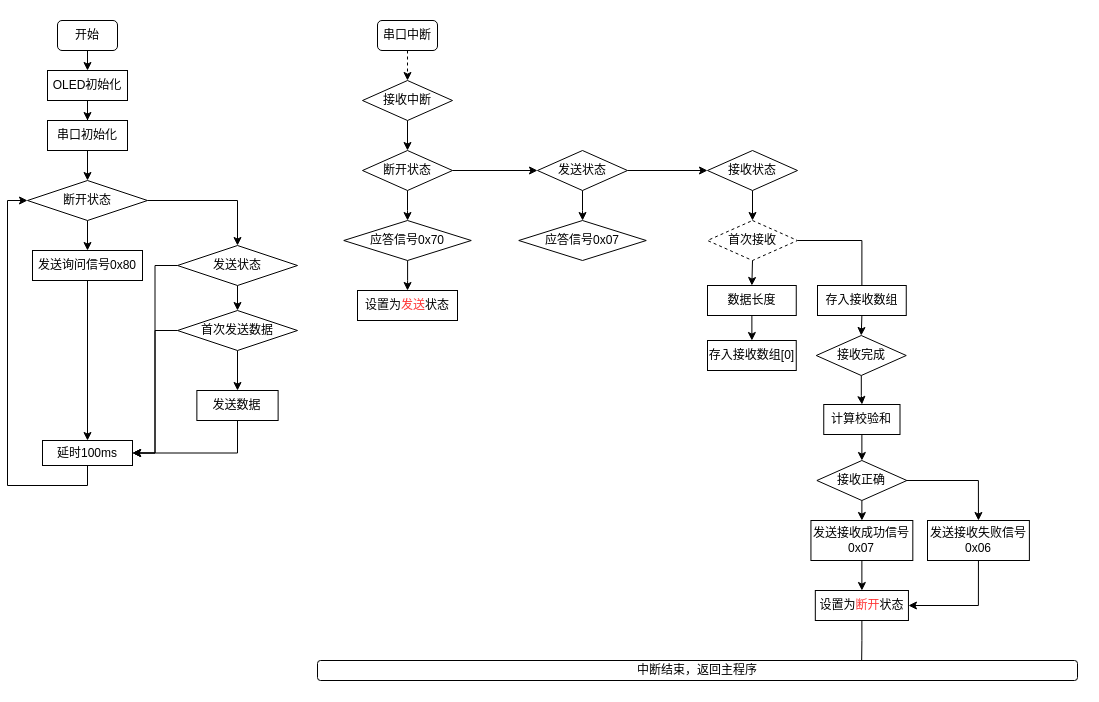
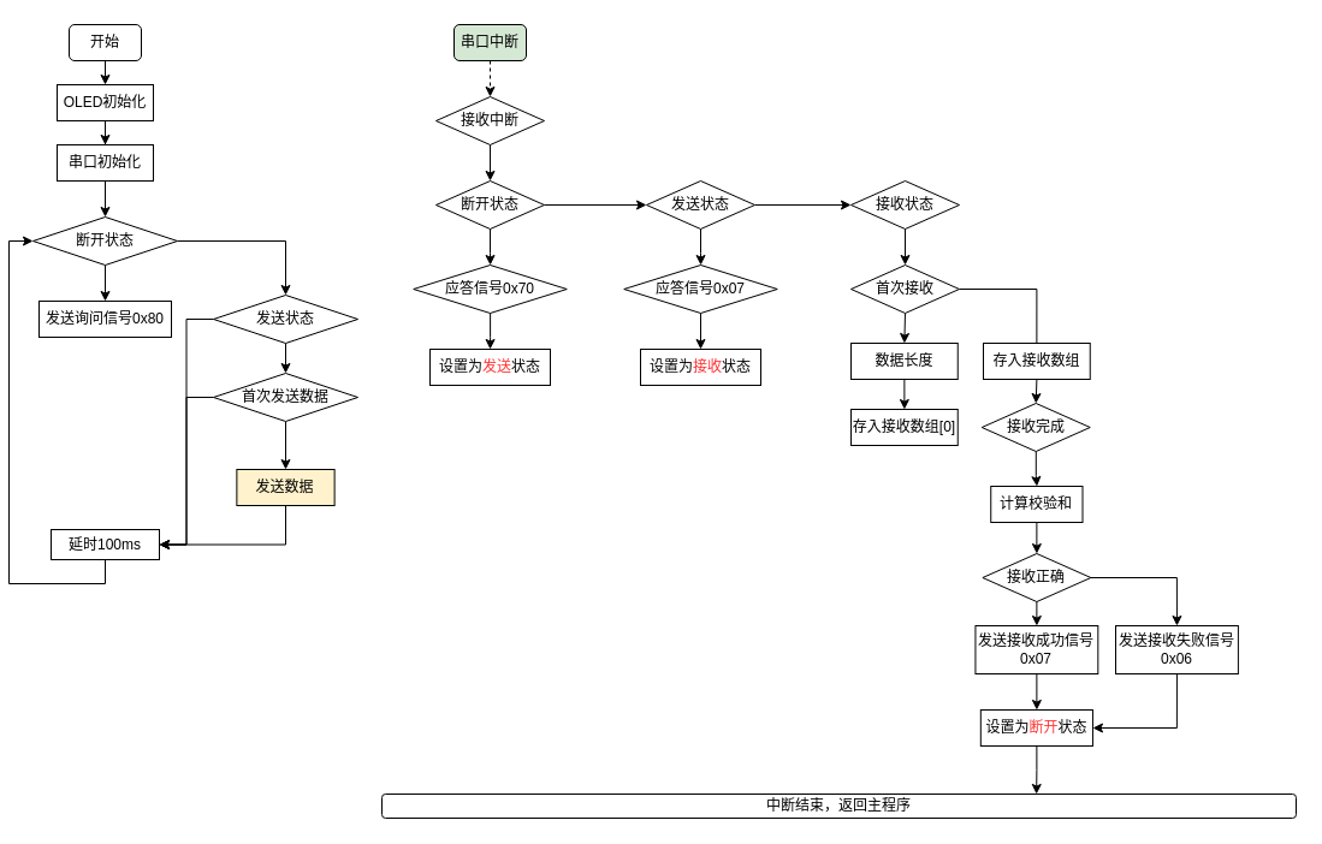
  <mxCell id="0" />
  <mxCell id="1" parent="0" />
  <mxCell id="2" style="edgeStyle=orthogonalEdgeStyle;rounded=0;orthogonalLoop=1;jettySize=auto;html=1;exitX=0.5;exitY=1;exitDx=0;exitDy=0;entryX=0.5;entryY=0;entryDx=0;entryDy=0;" edge="1" parent="1" source="3" target="5"><mxGeometry relative="1" as="geometry" /></mxCell>
  <mxCell id="3" value="开始" style="rounded=1;whiteSpace=wrap;html=1;" vertex="1" parent="1"><mxGeometry x="50" y="20" width="60" height="30" as="geometry" /></mxCell>
  <mxCell id="4" value="" style="edgeStyle=orthogonalEdgeStyle;rounded=0;orthogonalLoop=1;jettySize=auto;html=1;" edge="1" parent="1" source="5" target="7"><mxGeometry relative="1" as="geometry" /></mxCell>
  <mxCell id="5" value="OLED初始化" style="rounded=0;whiteSpace=wrap;html=1;" vertex="1" parent="1"><mxGeometry x="40" y="70" width="80" height="30" as="geometry" /></mxCell>
  <mxCell id="6" value="" style="edgeStyle=orthogonalEdgeStyle;rounded=0;orthogonalLoop=1;jettySize=auto;html=1;" edge="1" parent="1" source="7" target="14"><mxGeometry relative="1" as="geometry" /></mxCell>
  <mxCell id="7" value="串口初始化" style="whiteSpace=wrap;html=1;rounded=0;" vertex="1" parent="1"><mxGeometry x="40" y="120" width="80" height="30" as="geometry" /></mxCell>
- <mxCell id="8" style="edgeStyle=orthogonalEdgeStyle;rounded=0;orthogonalLoop=1;jettySize=auto;html=1;exitX=0.5;exitY=1;exitDx=0;exitDy=0;entryX=0.5;entryY=0;entryDx=0;entryDy=0;" edge="1" parent="1" source="9" target="11"><mxGeometry relative="1" as="geometry" /></mxCell>
  <mxCell id="9" value="发送询问信号0x80" style="rounded=0;whiteSpace=wrap;html=1;" vertex="1" parent="1"><mxGeometry x="25" y="250" width="110" height="30" as="geometry" /></mxCell>
  <mxCell id="10" style="edgeStyle=orthogonalEdgeStyle;rounded=0;orthogonalLoop=1;jettySize=auto;html=1;exitX=0.5;exitY=1;exitDx=0;exitDy=0;entryX=0;entryY=0.5;entryDx=0;entryDy=0;" edge="1" parent="1" source="11" target="14"><mxGeometry relative="1" as="geometry" /></mxCell>
  <mxCell id="11" value="延时100ms" style="whiteSpace=wrap;html=1;rounded=0;" vertex="1" parent="1"><mxGeometry x="35" y="440" width="90" height="25" as="geometry" /></mxCell>
  <mxCell id="12" value="" style="edgeStyle=orthogonalEdgeStyle;rounded=0;orthogonalLoop=1;jettySize=auto;html=1;" edge="1" parent="1" source="14" target="9"><mxGeometry relative="1" as="geometry" /></mxCell>
  <mxCell id="13" style="edgeStyle=orthogonalEdgeStyle;rounded=0;orthogonalLoop=1;jettySize=auto;html=1;exitX=1;exitY=0.5;exitDx=0;exitDy=0;entryX=0.5;entryY=0;entryDx=0;entryDy=0;" edge="1" parent="1" source="14" target="17"><mxGeometry relative="1" as="geometry" /></mxCell>
  <mxCell id="14" value="断开状态" style="rhombus;whiteSpace=wrap;html=1;" vertex="1" parent="1"><mxGeometry x="20" y="180" width="120" height="40" as="geometry" /></mxCell>
  <mxCell id="15" value="" style="edgeStyle=orthogonalEdgeStyle;rounded=0;orthogonalLoop=1;jettySize=auto;html=1;" edge="1" parent="1" source="17" target="22"><mxGeometry relative="1" as="geometry" /></mxCell>
  <mxCell id="16" style="edgeStyle=orthogonalEdgeStyle;rounded=0;orthogonalLoop=1;jettySize=auto;html=1;exitX=0;exitY=0.5;exitDx=0;exitDy=0;entryX=1;entryY=0.5;entryDx=0;entryDy=0;" edge="1" parent="1" source="17" target="11"><mxGeometry relative="1" as="geometry" /></mxCell>
  <mxCell id="17" value="发送状态" style="rhombus;whiteSpace=wrap;html=1;" vertex="1" parent="1"><mxGeometry x="170" y="245" width="120" height="40" as="geometry" /></mxCell>
  <mxCell id="18" style="edgeStyle=orthogonalEdgeStyle;rounded=0;orthogonalLoop=1;jettySize=auto;html=1;exitX=0.5;exitY=1;exitDx=0;exitDy=0;entryX=1;entryY=0.5;entryDx=0;entryDy=0;" edge="1" parent="1" source="19" target="11"><mxGeometry relative="1" as="geometry" /></mxCell>
- <mxCell id="19" value="发送数据" style="whiteSpace=wrap;html=1;" vertex="1" parent="1"><mxGeometry x="189.37" y="390" width="81.25" height="30" as="geometry" /></mxCell>
+ <mxCell id="19" value="发送数据" style="whiteSpace=wrap;html=1;fillColor=#fff2cc;" vertex="1" parent="1"><mxGeometry x="189.37" y="390" width="81.25" height="30" as="geometry" /></mxCell>
  <mxCell id="20" style="edgeStyle=orthogonalEdgeStyle;rounded=0;orthogonalLoop=1;jettySize=auto;html=1;exitX=0.5;exitY=1;exitDx=0;exitDy=0;entryX=0.5;entryY=0;entryDx=0;entryDy=0;" edge="1" parent="1" source="22" target="19"><mxGeometry relative="1" as="geometry" /></mxCell>
  <mxCell id="21" style="edgeStyle=orthogonalEdgeStyle;rounded=0;orthogonalLoop=1;jettySize=auto;html=1;exitX=0;exitY=0.5;exitDx=0;exitDy=0;entryX=1;entryY=0.5;entryDx=0;entryDy=0;" edge="1" parent="1" source="22" target="11"><mxGeometry relative="1" as="geometry" /></mxCell>
  <mxCell id="22" value="首次发送数据" style="rhombus;whiteSpace=wrap;html=1;" vertex="1" parent="1"><mxGeometry x="170" y="310" width="120" height="40" as="geometry" /></mxCell>
  <mxCell id="23" style="edgeStyle=orthogonalEdgeStyle;rounded=0;orthogonalLoop=1;jettySize=auto;html=1;exitX=0.5;exitY=1;exitDx=0;exitDy=0;entryX=0.5;entryY=0;entryDx=0;entryDy=0;dashed=1;" edge="1" parent="1" source="24" target="26"><mxGeometry relative="1" as="geometry" /></mxCell>
- <mxCell id="24" value="串口中断" style="rounded=1;whiteSpace=wrap;html=1;" vertex="1" parent="1"><mxGeometry x="370" y="20" width="60" height="30" as="geometry" /></mxCell>
+ <mxCell id="24" value="串口中断" style="rounded=1;whiteSpace=wrap;html=1;fillColor=#d5e8d4;" vertex="1" parent="1"><mxGeometry x="370" y="20" width="60" height="30" as="geometry" /></mxCell>
  <mxCell id="25" value="" style="edgeStyle=orthogonalEdgeStyle;rounded=0;orthogonalLoop=1;jettySize=auto;html=1;" edge="1" parent="1" source="26" target="29"><mxGeometry relative="1" as="geometry" /></mxCell>
  <mxCell id="26" value="接收中断" style="rhombus;whiteSpace=wrap;html=1;" vertex="1" parent="1"><mxGeometry x="355" y="80" width="90" height="40" as="geometry" /></mxCell>
  <mxCell id="27" value="" style="edgeStyle=orthogonalEdgeStyle;rounded=0;orthogonalLoop=1;jettySize=auto;html=1;" edge="1" parent="1" source="29" target="31"><mxGeometry relative="1" as="geometry" /></mxCell>
  <mxCell id="28" value="" style="edgeStyle=orthogonalEdgeStyle;rounded=0;orthogonalLoop=1;jettySize=auto;html=1;" edge="1" parent="1" source="29" target="36"><mxGeometry relative="1" as="geometry" /></mxCell>
  <mxCell id="29" value="断开状态" style="rhombus;whiteSpace=wrap;html=1;" vertex="1" parent="1"><mxGeometry x="355" y="150" width="90" height="40" as="geometry" /></mxCell>
  <mxCell id="30" value="" style="edgeStyle=orthogonalEdgeStyle;rounded=0;orthogonalLoop=1;jettySize=auto;html=1;" edge="1" parent="1" source="31" target="32"><mxGeometry relative="1" as="geometry" /></mxCell>
  <mxCell id="31" value="应答信号0x70" style="rhombus;whiteSpace=wrap;html=1;" vertex="1" parent="1"><mxGeometry x="336.25" y="220" width="127.5" height="40" as="geometry" /></mxCell>
  <mxCell id="32" value="设置为&lt;font color=&quot;#ff3333&quot;&gt;发送&lt;/font&gt;状态" style="whiteSpace=wrap;html=1;" vertex="1" parent="1"><mxGeometry x="350" y="290" width="100" height="30" as="geometry" /></mxCell>
  <mxCell id="33" value="中断结束，返回主程序" style="rounded=1;whiteSpace=wrap;html=1;" vertex="1" parent="1"><mxGeometry x="310" y="660" width="760" height="20" as="geometry" /></mxCell>
  <mxCell id="34" value="" style="edgeStyle=orthogonalEdgeStyle;rounded=0;orthogonalLoop=1;jettySize=auto;html=1;" edge="1" parent="1" source="36" target="38"><mxGeometry relative="1" as="geometry" /></mxCell>
  <mxCell id="35" value="" style="edgeStyle=orthogonalEdgeStyle;rounded=0;orthogonalLoop=1;jettySize=auto;html=1;" edge="1" parent="1" source="36" target="41"><mxGeometry relative="1" as="geometry" /></mxCell>
  <mxCell id="36" value="发送状态" style="rhombus;whiteSpace=wrap;html=1;" vertex="1" parent="1"><mxGeometry x="530" y="150" width="90" height="40" as="geometry" /></mxCell>
+ <mxCell id="37" style="edgeStyle=orthogonalEdgeStyle;rounded=0;orthogonalLoop=1;jettySize=auto;html=1;exitX=0.5;exitY=1;exitDx=0;exitDy=0;entryX=0.5;entryY=0;entryDx=0;entryDy=0;" edge="1" parent="1" source="38" target="39"><mxGeometry relative="1" as="geometry" /></mxCell>
  <mxCell id="38" value="应答信号0x07" style="rhombus;whiteSpace=wrap;html=1;" vertex="1" parent="1"><mxGeometry x="511.25" y="220" width="127.5" height="40" as="geometry" /></mxCell>
+ <mxCell id="39" value="设置为&lt;font color=&quot;#ff3333&quot;&gt;接收&lt;/font&gt;状态" style="whiteSpace=wrap;html=1;" vertex="1" parent="1"><mxGeometry x="525" y="290" width="100" height="30" as="geometry" /></mxCell>
  <mxCell id="40" value="" style="edgeStyle=orthogonalEdgeStyle;rounded=0;orthogonalLoop=1;jettySize=auto;html=1;" edge="1" parent="1" source="41" target="44"><mxGeometry relative="1" as="geometry" /></mxCell>
  <mxCell id="41" value="接收状态" style="rhombus;whiteSpace=wrap;html=1;" vertex="1" parent="1"><mxGeometry x="700" y="150" width="90" height="40" as="geometry" /></mxCell>
  <mxCell id="42" style="edgeStyle=orthogonalEdgeStyle;rounded=0;orthogonalLoop=1;jettySize=auto;html=1;exitX=0.5;exitY=1;exitDx=0;exitDy=0;entryX=0.5;entryY=0;entryDx=0;entryDy=0;" edge="1" parent="1" source="44" target="47"><mxGeometry relative="1" as="geometry" /></mxCell>
  <mxCell id="43" style="edgeStyle=orthogonalEdgeStyle;rounded=0;orthogonalLoop=1;jettySize=auto;html=1;exitX=1;exitY=0.5;exitDx=0;exitDy=0;entryX=0.5;entryY=0;entryDx=0;entryDy=0;endArrow=none;" edge="1" parent="1" source="44" target="49"><mxGeometry relative="1" as="geometry" /></mxCell>
- <mxCell id="44" value="首次接收" style="rhombus;whiteSpace=wrap;html=1;dashed=1;" vertex="1" parent="1"><mxGeometry x="700" y="220" width="90" height="40" as="geometry" /></mxCell>
+ <mxCell id="44" value="首次接收" style="rhombus;whiteSpace=wrap;html=1;" vertex="1" parent="1"><mxGeometry x="700" y="220" width="90" height="40" as="geometry" /></mxCell>
  <mxCell id="45" value="存入接收数组[0]" style="whiteSpace=wrap;html=1;" vertex="1" parent="1"><mxGeometry x="700" y="340" width="88.75" height="30" as="geometry" /></mxCell>
  <mxCell id="46" style="edgeStyle=orthogonalEdgeStyle;rounded=0;orthogonalLoop=1;jettySize=auto;html=1;exitX=0.5;exitY=1;exitDx=0;exitDy=0;entryX=0.5;entryY=0;entryDx=0;entryDy=0;" edge="1" parent="1" source="47" target="45"><mxGeometry relative="1" as="geometry" /></mxCell>
  <mxCell id="47" value="数据长度" style="whiteSpace=wrap;html=1;" vertex="1" parent="1"><mxGeometry x="700" y="285" width="88.75" height="30" as="geometry" /></mxCell>
  <mxCell id="48" style="edgeStyle=orthogonalEdgeStyle;rounded=0;orthogonalLoop=1;jettySize=auto;html=1;exitX=0.5;exitY=1;exitDx=0;exitDy=0;entryX=0.5;entryY=0;entryDx=0;entryDy=0;" edge="1" parent="1" source="49" target="51"><mxGeometry relative="1" as="geometry" /></mxCell>
  <mxCell id="49" value="存入接收数组" style="whiteSpace=wrap;html=1;" vertex="1" parent="1"><mxGeometry x="810" y="285" width="88.75" height="30" as="geometry" /></mxCell>
  <mxCell id="50" value="" style="edgeStyle=orthogonalEdgeStyle;rounded=0;orthogonalLoop=1;jettySize=auto;html=1;" edge="1" parent="1" source="51" target="53"><mxGeometry relative="1" as="geometry" /></mxCell>
  <mxCell id="51" value="接收完成" style="rhombus;whiteSpace=wrap;html=1;" vertex="1" parent="1"><mxGeometry x="808.75" y="335" width="90" height="40" as="geometry" /></mxCell>
  <mxCell id="52" style="edgeStyle=orthogonalEdgeStyle;rounded=0;orthogonalLoop=1;jettySize=auto;html=1;exitX=0.5;exitY=1;exitDx=0;exitDy=0;entryX=0.5;entryY=0;entryDx=0;entryDy=0;" edge="1" parent="1" source="53" target="56"><mxGeometry relative="1" as="geometry" /></mxCell>
  <mxCell id="53" value="计算校验和" style="whiteSpace=wrap;html=1;" vertex="1" parent="1"><mxGeometry x="816.25" y="404" width="76.25" height="30" as="geometry" /></mxCell>
  <mxCell id="54" style="edgeStyle=orthogonalEdgeStyle;rounded=0;orthogonalLoop=1;jettySize=auto;html=1;exitX=0.5;exitY=1;exitDx=0;exitDy=0;entryX=0.5;entryY=0;entryDx=0;entryDy=0;" edge="1" parent="1" source="56" target="60"><mxGeometry relative="1" as="geometry" /></mxCell>
  <mxCell id="55" style="edgeStyle=orthogonalEdgeStyle;rounded=0;orthogonalLoop=1;jettySize=auto;html=1;exitX=1;exitY=0.5;exitDx=0;exitDy=0;entryX=0.5;entryY=0;entryDx=0;entryDy=0;" edge="1" parent="1" source="56" target="62"><mxGeometry relative="1" as="geometry" /></mxCell>
  <mxCell id="56" value="接收正确" style="rhombus;whiteSpace=wrap;html=1;" vertex="1" parent="1"><mxGeometry x="809.38" y="460" width="90" height="40" as="geometry" /></mxCell>
- <mxCell id="57" style="edgeStyle=orthogonalEdgeStyle;rounded=0;orthogonalLoop=1;jettySize=auto;html=1;exitX=0.5;exitY=1;exitDx=0;exitDy=0;entryX=0.716;entryY=0;entryDx=0;entryDy=0;entryPerimeter=0;endArrow=none;" edge="1" parent="1" source="58" target="33"><mxGeometry relative="1" as="geometry" /></mxCell>
+ <mxCell id="57" style="edgeStyle=orthogonalEdgeStyle;rounded=0;orthogonalLoop=1;jettySize=auto;html=1;exitX=0.5;exitY=1;exitDx=0;exitDy=0;entryX=0.716;entryY=0;entryDx=0;entryDy=0;entryPerimeter=0;" edge="1" parent="1" source="58" target="33"><mxGeometry relative="1" as="geometry" /></mxCell>
  <mxCell id="58" value="设置为&lt;font color=&quot;#ff3333&quot;&gt;断开&lt;/font&gt;状态" style="whiteSpace=wrap;html=1;" vertex="1" parent="1"><mxGeometry x="807.82" y="590" width="93.13" height="30" as="geometry" /></mxCell>
  <mxCell id="59" style="edgeStyle=orthogonalEdgeStyle;rounded=0;orthogonalLoop=1;jettySize=auto;html=1;exitX=0.5;exitY=1;exitDx=0;exitDy=0;entryX=0.5;entryY=0;entryDx=0;entryDy=0;" edge="1" parent="1" source="60" target="58"><mxGeometry relative="1" as="geometry" /></mxCell>
  <mxCell id="60" value="发送接收成功信号&lt;br&gt;0x07" style="whiteSpace=wrap;html=1;" vertex="1" parent="1"><mxGeometry x="803.44" y="520" width="101.88" height="40" as="geometry" /></mxCell>
  <mxCell id="61" style="edgeStyle=orthogonalEdgeStyle;rounded=0;orthogonalLoop=1;jettySize=auto;html=1;exitX=0.5;exitY=1;exitDx=0;exitDy=0;entryX=1;entryY=0.5;entryDx=0;entryDy=0;" edge="1" parent="1" source="62" target="58"><mxGeometry relative="1" as="geometry" /></mxCell>
  <mxCell id="62" value="发送接收失败信号&lt;br&gt;0x06" style="whiteSpace=wrap;html=1;" vertex="1" parent="1"><mxGeometry x="920" y="520" width="101.88" height="40" as="geometry" /></mxCell>
